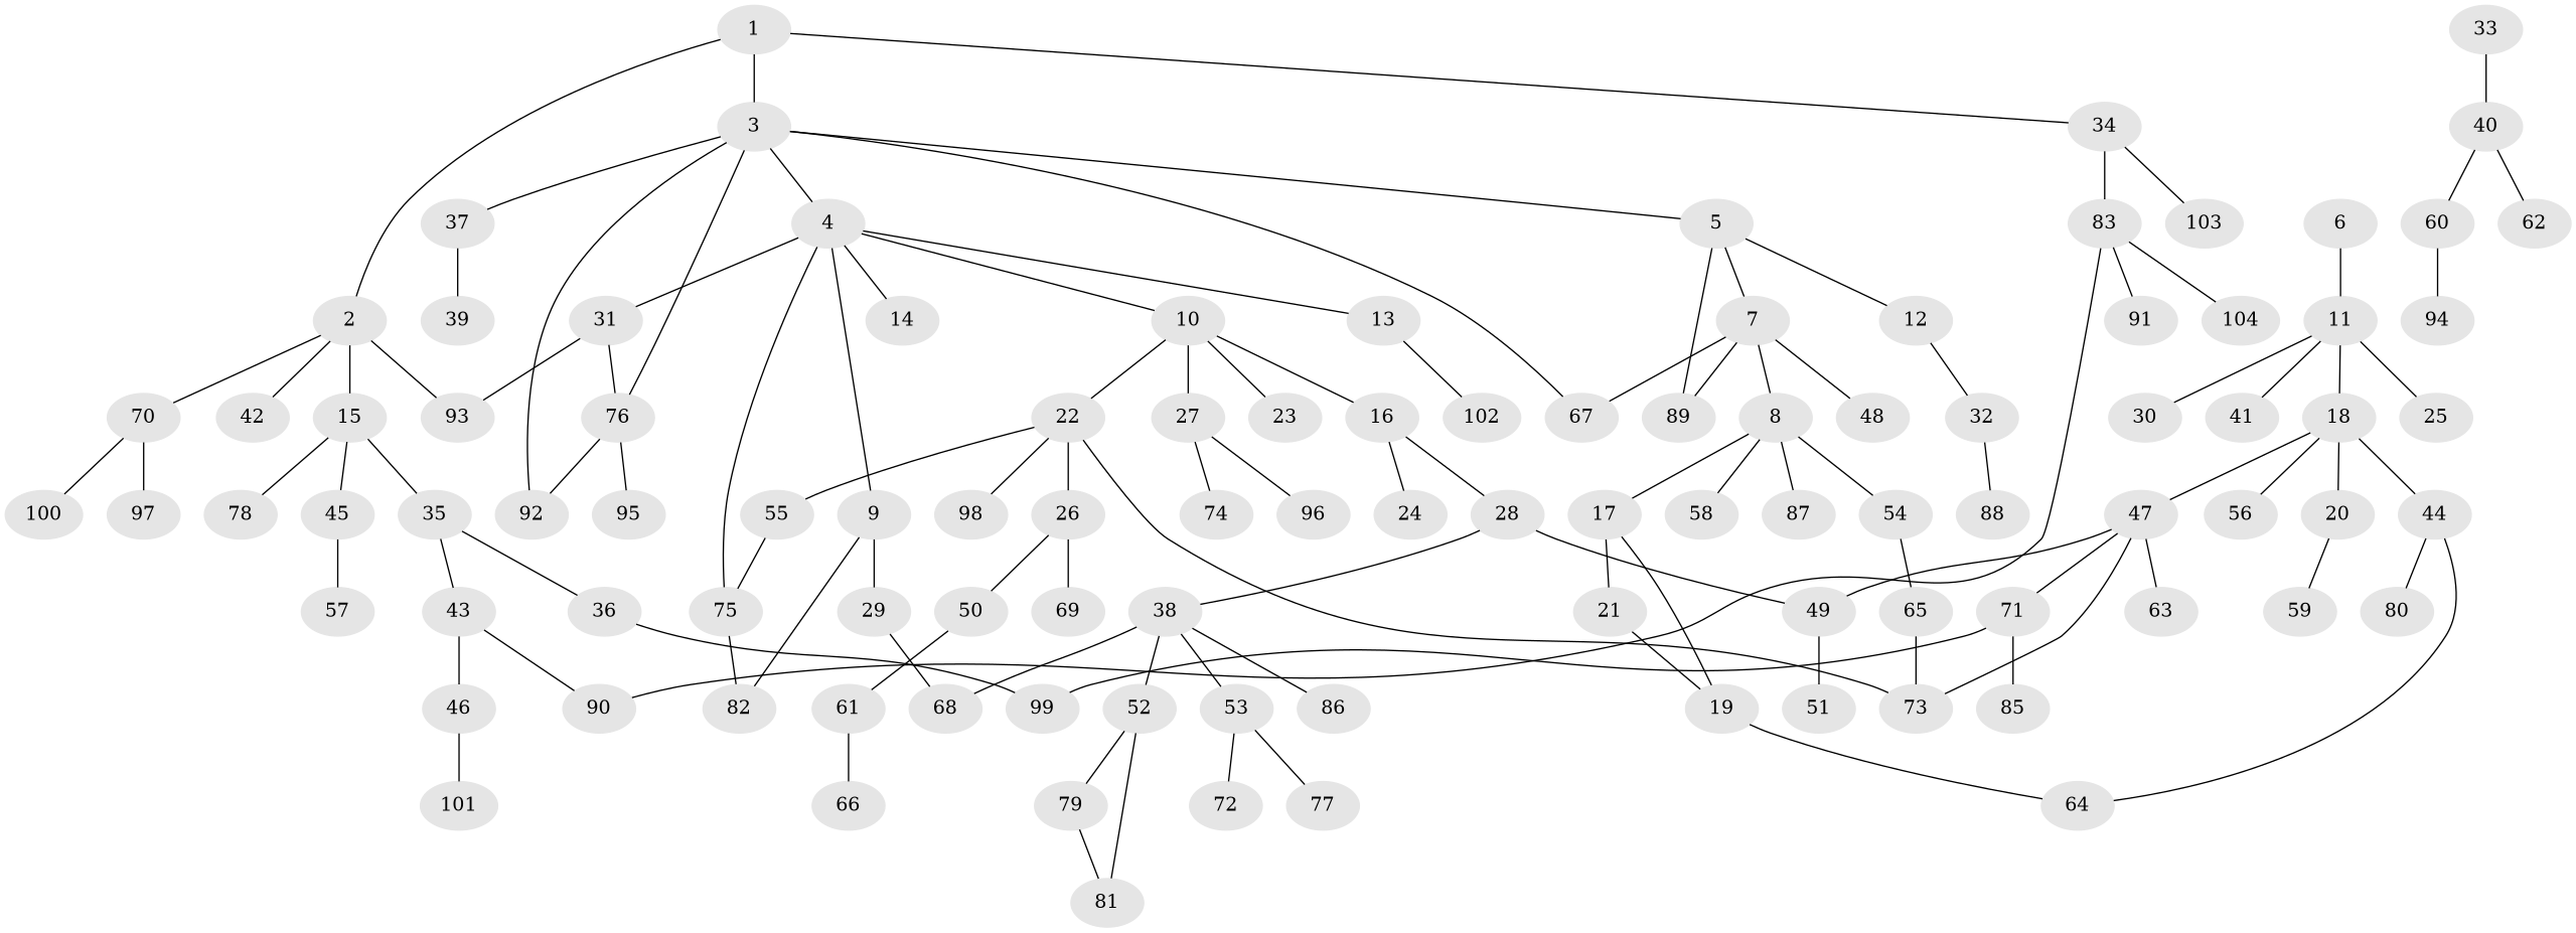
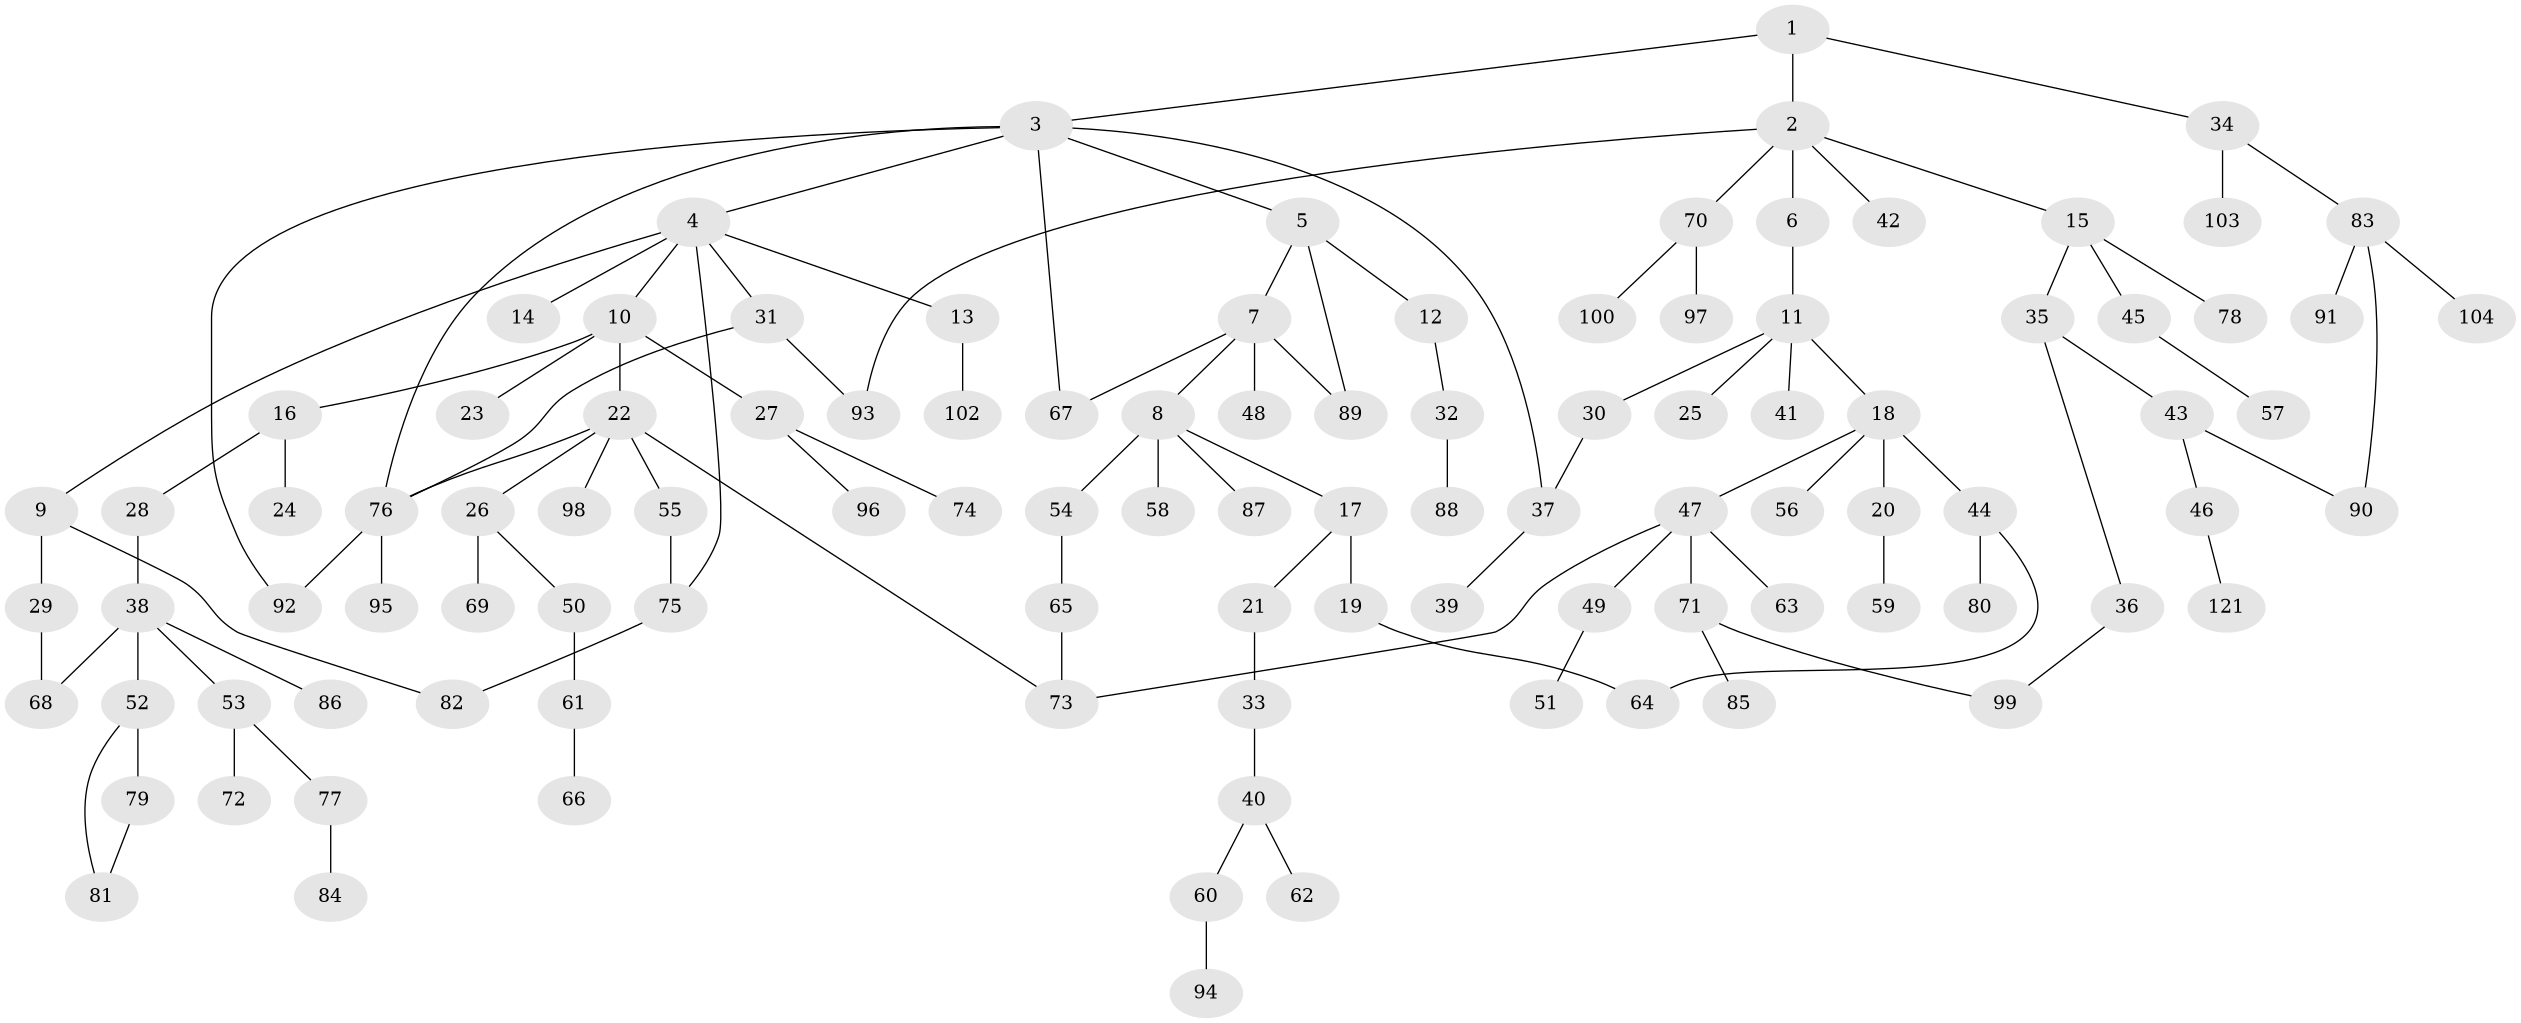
  graph {
    node [color=gray90 style=filled]
    1
    2
    3
    34
    6
    15
    42
    70
    93
    4
    5
    37
    67
    76
    92
    83
    103
    11
    35
    45
    78
    97
    100
    9
    10
    13
    14
    31
    75
    7
    12
    89
    39
    95
    29
    82
    16
    22
    23
    27
    102
    8
    48
    32
    18
    25
    30
    41
    17
    54
    58
    87
    19
    21
    65
    68
    24
    28
    26
    55
    73
    98
    74
    96
    20
    44
    47
    56
    88
    36
    43
    57
    38
    49
    64
    33
    59
    80
    63
    71
    40
    50
    69
    61
    52
    53
    86
    51
    60
    62
    90
    91
    104
    99
    46
    79
    81
    72
    77
    94
-   101
+   101 [label=121]
    85
    66
+   84
    1 -- 2
    1 -- 3
    1 -- 34
+   2 -- 6
    2 -- 15
    2 -- 42
    2 -- 70
    2 -- 93
    3 -- 4
    3 -- 5
    3 -- 37
    3 -- 67
    3 -- 76
    3 -- 92
    34 -- 83
    34 -- 103
    6 -- 11
    15 -- 35
    15 -- 45
    15 -- 78
    70 -- 97
    70 -- 100
    4 -- 9
    4 -- 10
    4 -- 13
    4 -- 14
    4 -- 31
    4 -- 75
    5 -- 7
    5 -- 12
    5 -- 89
    37 -- 39
    76 -- 92
    76 -- 95
    83 -- 90
    83 -- 91
    83 -- 104
    11 -- 18
    11 -- 25
    11 -- 30
    11 -- 41
    35 -- 36
    35 -- 43
    45 -- 57
    9 -- 29
    9 -- 82
    10 -- 16
    10 -- 22
    10 -- 23
    10 -- 27
    13 -- 102
    31 -- 93
    31 -- 76
    75 -- 82
    7 -- 67
    7 -- 89
    7 -- 8
    7 -- 48
    12 -- 32
    29 -- 68
    16 -- 24
    16 -- 28
+   22 -- 76
    22 -- 26
    22 -- 55
    22 -- 73
    22 -- 98
    27 -- 74
    27 -- 96
    8 -- 17
    8 -- 54
    8 -- 58
    8 -- 87
    32 -- 88
    18 -- 20
    18 -- 44
    18 -- 47
    18 -- 56
+   30 -- 37
    17 -- 19
    17 -- 21
    54 -- 65
    19 -- 64
-   21 -- 19
+   21 -- 33
    65 -- 73
    28 -- 38
-   28 -- 49
    26 -- 50
    26 -- 69
    55 -- 75
    20 -- 59
    44 -- 64
    44 -- 80
    47 -- 73
    47 -- 49
    47 -- 63
    47 -- 71
    36 -- 99
    43 -- 90
    43 -- 46
    38 -- 68
    38 -- 52
    38 -- 53
    38 -- 86
    49 -- 51
    33 -- 40
    71 -- 99
    71 -- 85
    40 -- 60
    40 -- 62
    50 -- 61
    61 -- 66
    52 -- 79
    52 -- 81
    53 -- 72
    53 -- 77
    60 -- 94
    46 -- 101
    79 -- 81
+   77 -- 84
  }
